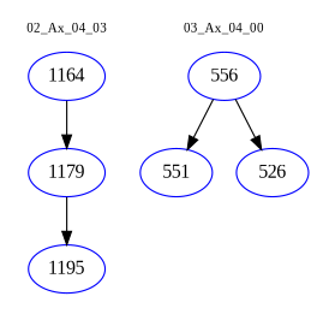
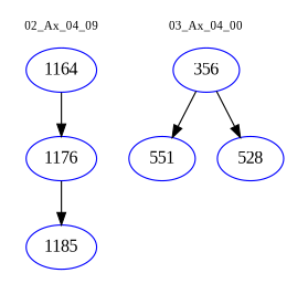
  digraph {
    fontname="Liberation Serif"
    node [color=blue fontname="Liberation Serif"]
    edge [color=black fontname="Liberation Serif"]
    n1 [label=1164]
-   n2 [label=1179]
-   n3 [label=1195]
-   n4 [label=556]
+   n2 [label=1176]
+   n3 [label=1185]
+   n4 [label=356]
    n5 [label=551]
-   n6 [label=526]
+   n6 [label=528]
    subgraph cluster_1 {
      color=white
      fontsize=10
-     label="02_Ax_04_03"
+     label="02_Ax_04_09"
      n1
      n2
      n3
    }
    subgraph cluster_2 {
      color=white
      fontsize=10
      label="03_Ax_04_00"
      n4
      n5
      n6
    }
    n1 -> n2
    n2 -> n3
    n4 -> n5
    n4 -> n6
  }
